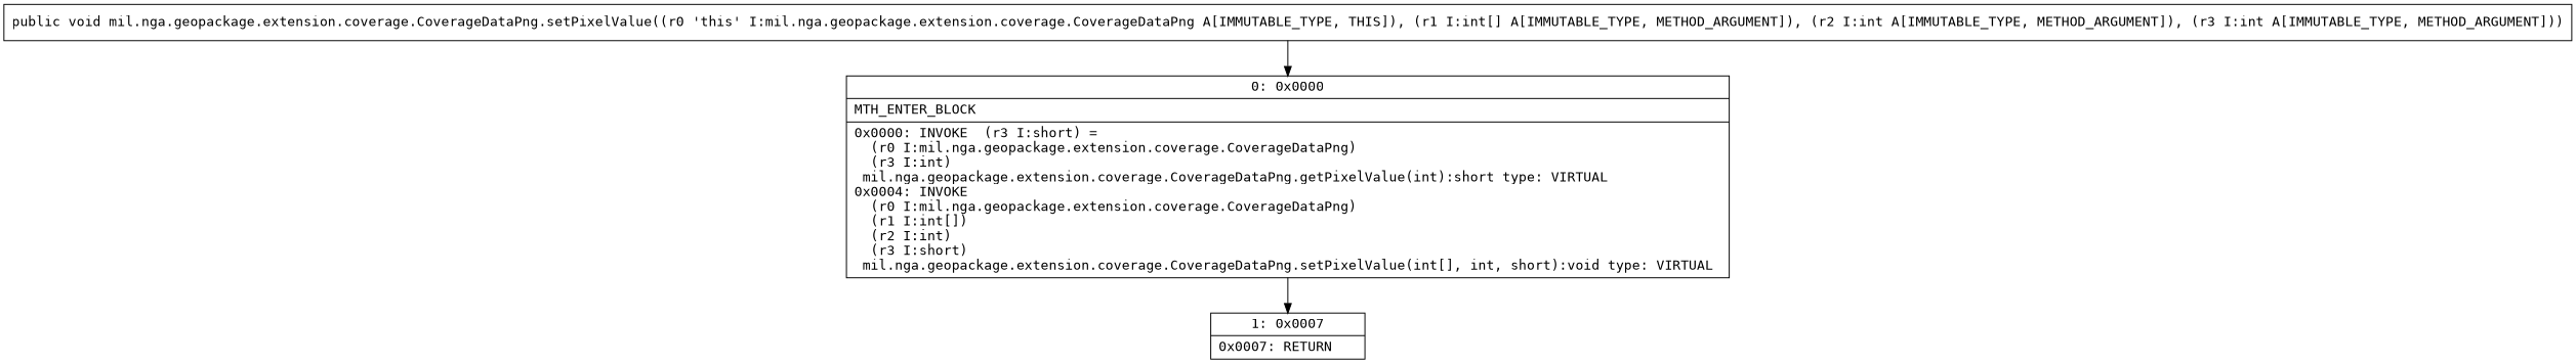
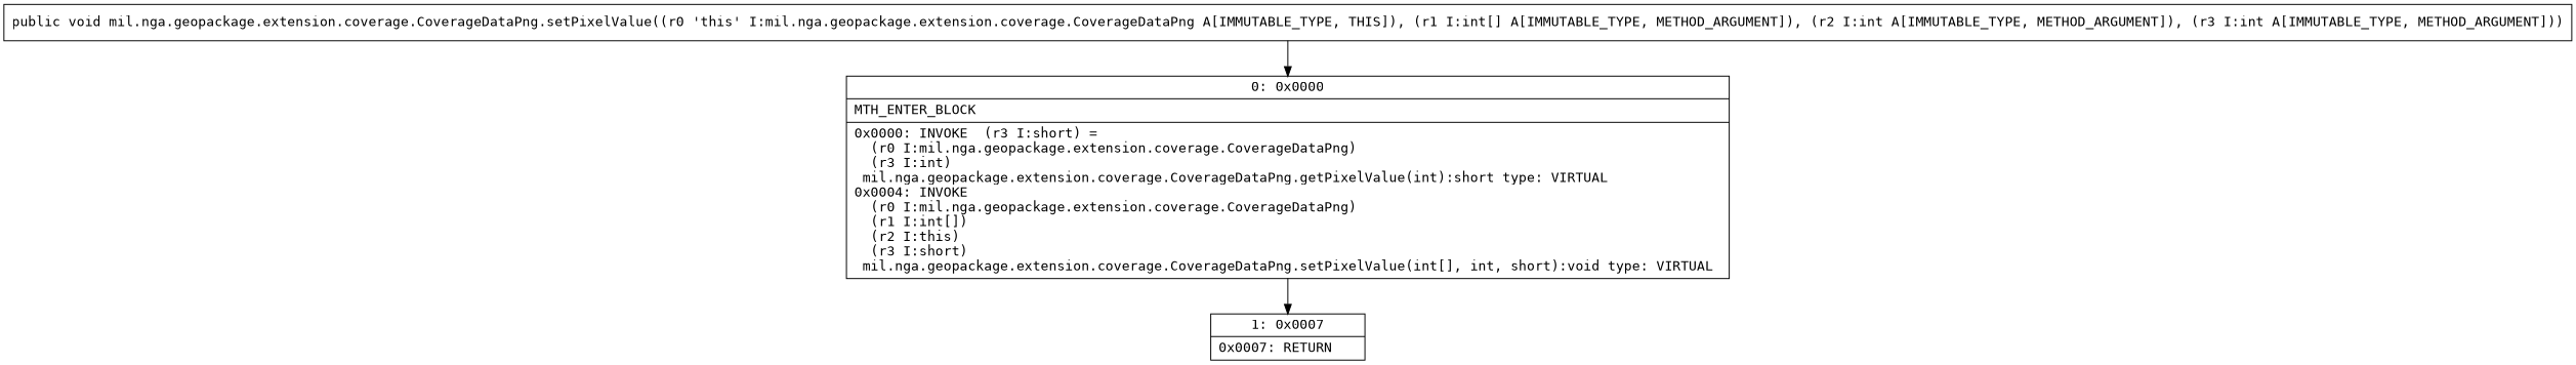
  digraph {
    fontname="DejaVu Sans Mono"
    node [shape=record fontname="DejaVu Sans Mono"]
    edge [fontname="DejaVu Sans Mono"]
-   n1 [label="{0\:\ 0x0000|MTH_ENTER_BLOCK\l|0x0000: INVOKE  (r3 I:short) = \l  (r0 I:mil.nga.geopackage.extension.coverage.CoverageDataPng)\l  (r3 I:int)\l mil.nga.geopackage.extension.coverage.CoverageDataPng.getPixelValue(int):short type: VIRTUAL \l0x0004: INVOKE  \l  (r0 I:mil.nga.geopackage.extension.coverage.CoverageDataPng)\l  (r1 I:int[])\l  (r2 I:int)\l  (r3 I:short)\l mil.nga.geopackage.extension.coverage.CoverageDataPng.setPixelValue(int[], int, short):void type: VIRTUAL \l}"]
+   n1 [label="{0\:\ 0x0000|MTH_ENTER_BLOCK\l|0x0000: INVOKE  (r3 I:short) = \l  (r0 I:mil.nga.geopackage.extension.coverage.CoverageDataPng)\l  (r3 I:int)\l mil.nga.geopackage.extension.coverage.CoverageDataPng.getPixelValue(int):short type: VIRTUAL \l0x0004: INVOKE  \l  (r0 I:mil.nga.geopackage.extension.coverage.CoverageDataPng)\l  (r1 I:int[])\l  (r2 I:this)\l  (r3 I:short)\l mil.nga.geopackage.extension.coverage.CoverageDataPng.setPixelValue(int[], int, short):void type: VIRTUAL \l}"]
    n2 [label="{1\:\ 0x0007|0x0007: RETURN   \l}"]
    n3 [label="{public void mil.nga.geopackage.extension.coverage.CoverageDataPng.setPixelValue((r0 'this' I:mil.nga.geopackage.extension.coverage.CoverageDataPng A[IMMUTABLE_TYPE, THIS]), (r1 I:int[] A[IMMUTABLE_TYPE, METHOD_ARGUMENT]), (r2 I:int A[IMMUTABLE_TYPE, METHOD_ARGUMENT]), (r3 I:int A[IMMUTABLE_TYPE, METHOD_ARGUMENT])) }"]
    n1 -> n2
    n3 -> n1
  }
